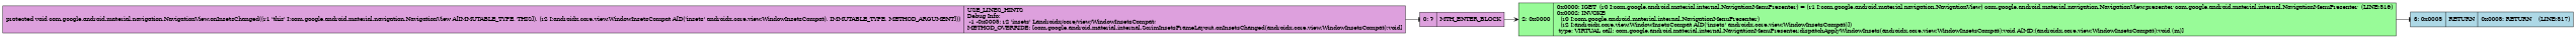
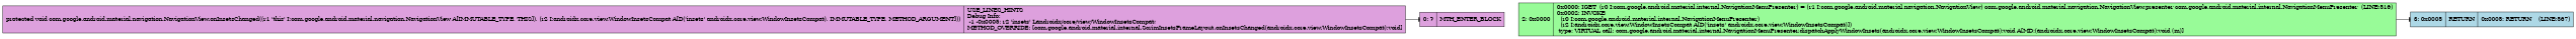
  digraph {
    rankdir=LR
    node [fillcolor=plum shape=record style=filled]
    edge [arrowhead=tee]
    n1 [label="{0\:\ ?|MTH_ENTER_BLOCK\l}"]
    n2 [fillcolor=palegreen label="{2\:\ 0x0000|0x0000: IGET  (r0 I:com.google.android.material.internal.NavigationMenuPresenter) = (r1 I:com.google.android.material.navigation.NavigationView) com.google.android.material.navigation.NavigationView.presenter com.google.android.material.internal.NavigationMenuPresenter  (LINE:516)\l0x0002: INVOKE  \l  (r0 I:com.google.android.material.internal.NavigationMenuPresenter)\l  (r2 I:androidx.core.view.WindowInsetsCompat A[D('insets' androidx.core.view.WindowInsetsCompat)])\l type: VIRTUAL call: com.google.android.material.internal.NavigationMenuPresenter.dispatchApplyWindowInsets(androidx.core.view.WindowInsetsCompat):void A[MD:(androidx.core.view.WindowInsetsCompat):void (m)]\l}"]
-   n3 [fillcolor=lightblue label="{3\:\ 0x0005|RETURN\l|0x0005: RETURN    (LINE:517)\l}"]
+   n3 [fillcolor=lightblue label="{3\:\ 0x0005|RETURN\l|0x0005: RETURN    (LINE:567)\l}"]
    n4 [label="{protected void com.google.android.material.navigation.NavigationView.onInsetsChanged((r1 'this' I:com.google.android.material.navigation.NavigationView A[IMMUTABLE_TYPE, THIS]), (r2 I:androidx.core.view.WindowInsetsCompat A[D('insets' androidx.core.view.WindowInsetsCompat), IMMUTABLE_TYPE, METHOD_ARGUMENT]))  | USE_LINES_HINTS\lDebug Info:\l  \-1 \-0x0005: r2 'insets' Landroidx\/core\/view\/WindowInsetsCompat;\lMETHOD_OVERRIDE: [com.google.android.material.internal.ScrimInsetsFrameLayout.onInsetsChanged(androidx.core.view.WindowInsetsCompat):void]\l}"]
-   n1 -> n2 [arrowhead=vee]
    n2 -> n3
    n4 -> n1
  }
